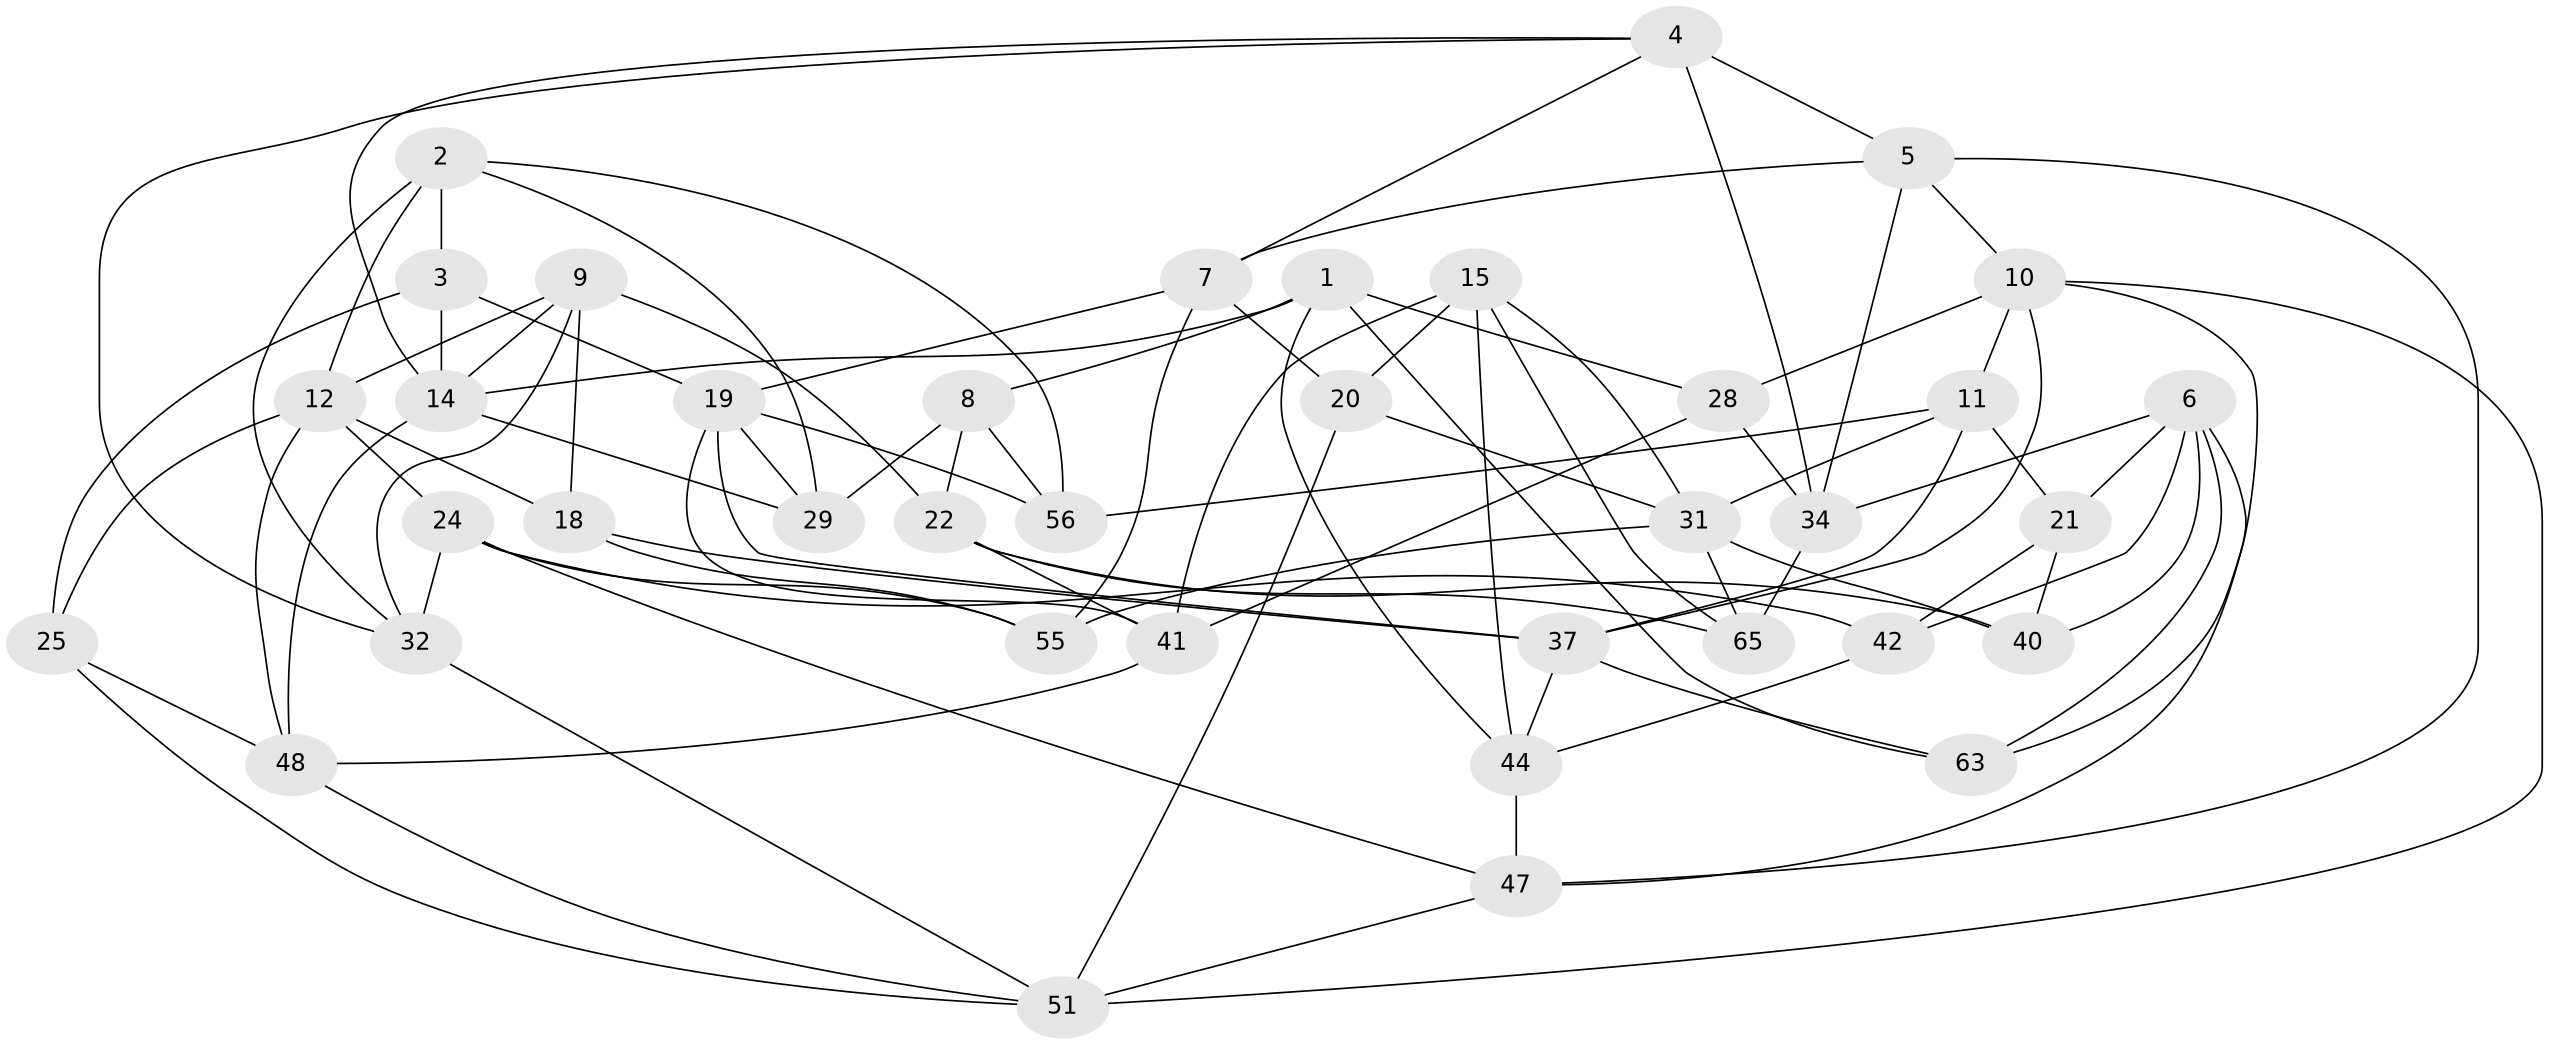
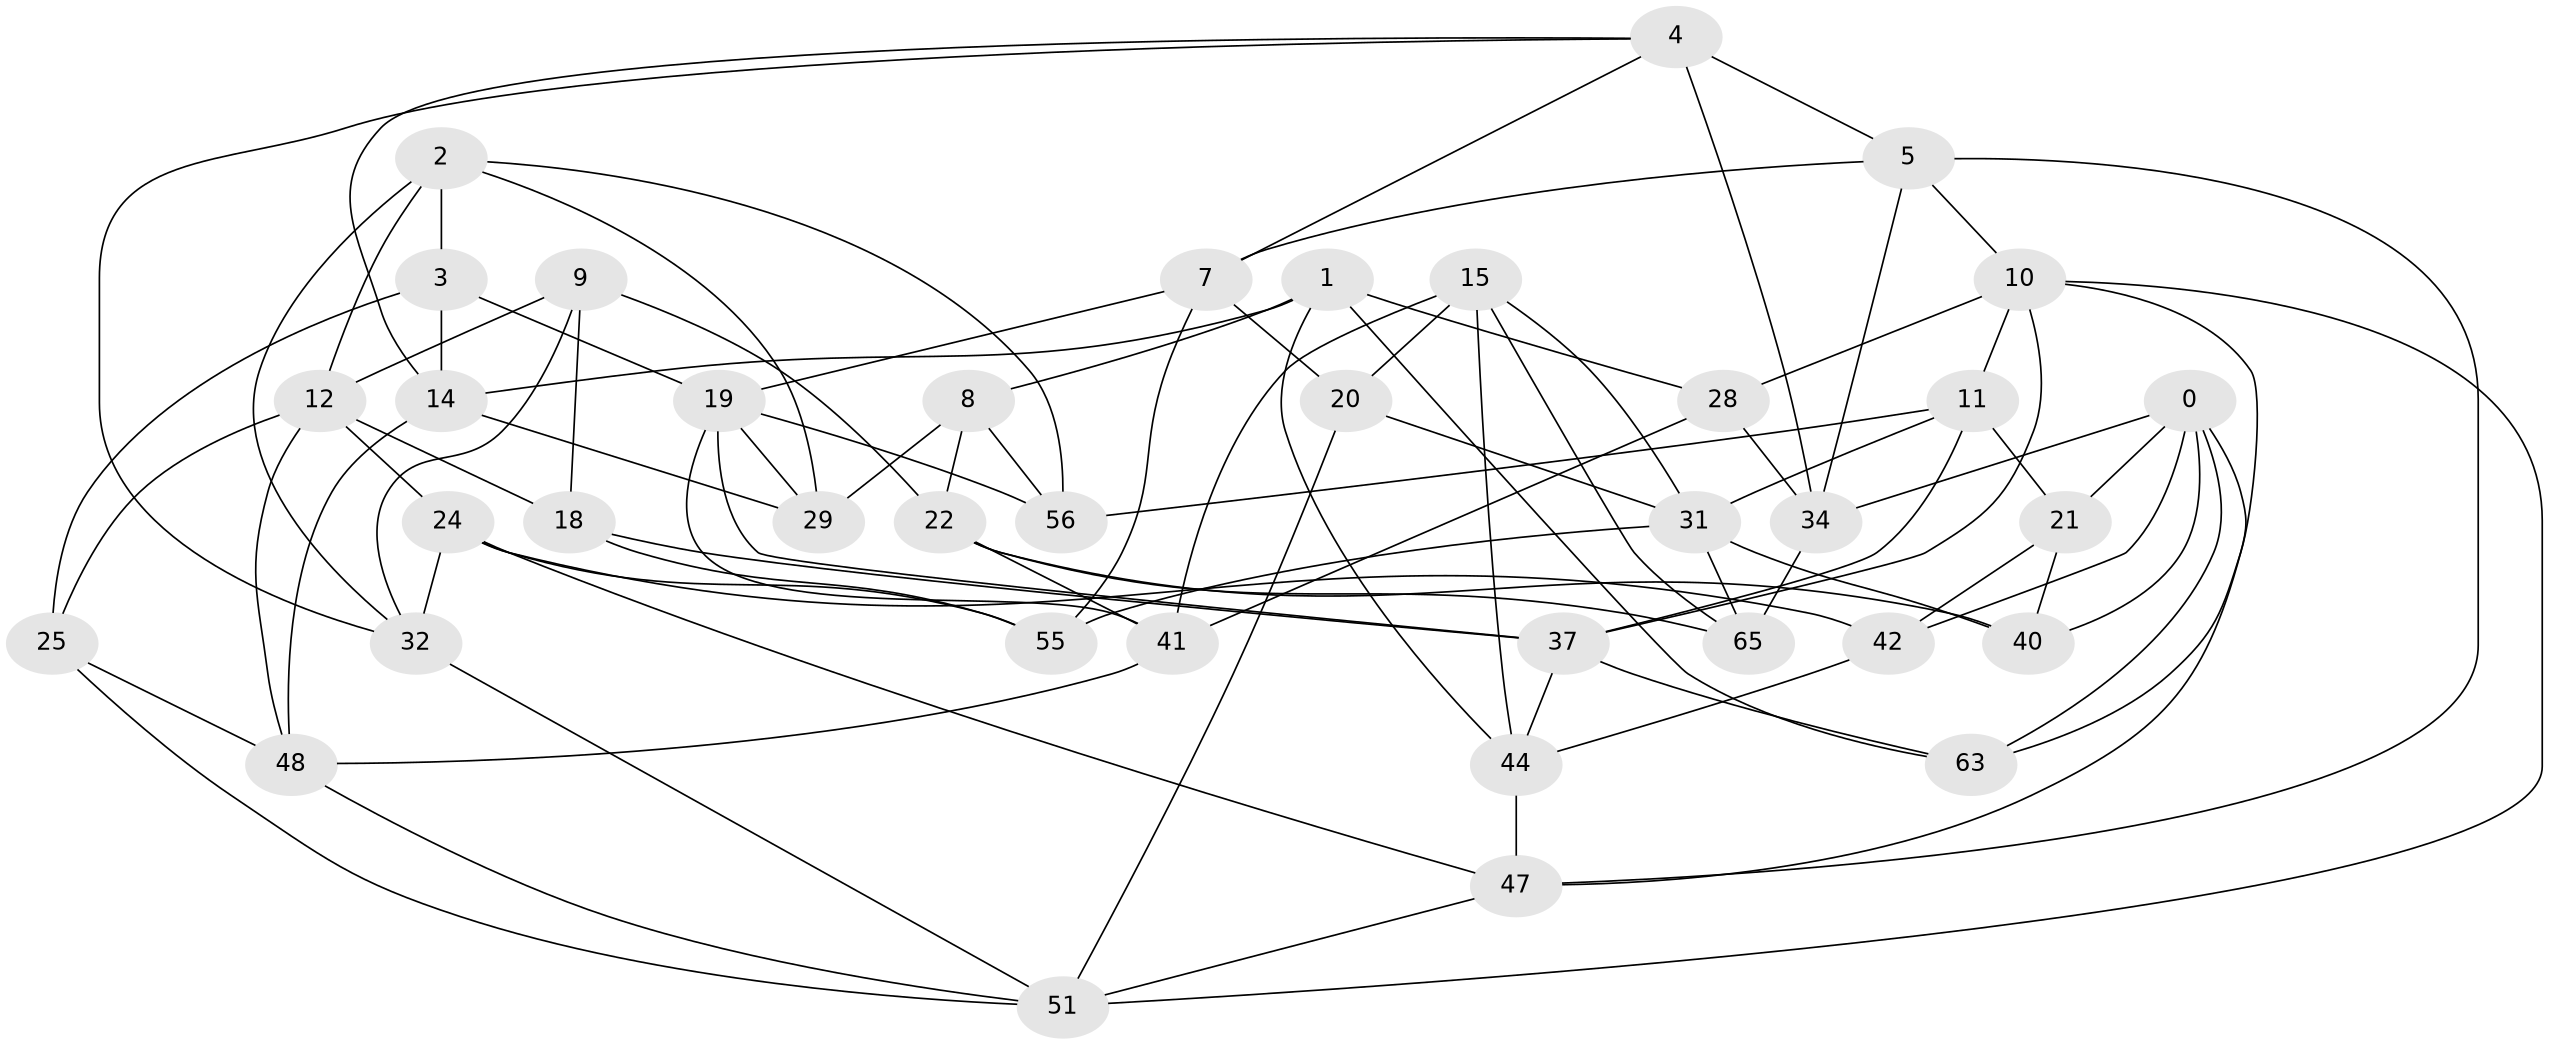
  graph {
    fontname="DejaVu Sans"
    node [color=gray90 fontname="DejaVu Sans" style=filled]
    edge [fontname="DejaVu Sans"]
    1 [super="+35"]
    8
    14 [super="+33"]
    28
    44 [super="+58"]
    63
    29
    56
    22 [super="+59"]
    48 [super="+61"]
    34 [super="+57"]
    41 [super="+54"]
    47 [super="+50"]
    2 [super="+17"]
    3
    12 [super="+46"]
    32 [super="+49"]
    19 [super="+62"]
    25 [super="+43"]
    18
    24 [super="+26"]
    51 [super="+64"]
    37 [super="+38"]
    4 [super="+13"]
    5 [super="+36"]
    7 [super="+60"]
    10 [super="+39"]
    20
    55
    65
    11 [super="+23"]
-   6 [super="+52"]
+   6 [super="+52" label=0]
    21
    40 [super="+45"]
    42
    31 [super="+53"]
    9 [super="+30"]
    15 [super="+16"]
    1 -- 8
    1 -- 14
    1 -- 28
    1 -- 44
    1 -- 63
    8 -- 29
    8 -- 56
    8 -- 22
    14 -- 29
    14 -- 48
    28 -- 34
    28 -- 41
    44 -- 47 [weight=2]
    22 -- 41
    22 -- 65
    22 -- 40
    48 -- 51
    34 -- 65
    41 -- 48
    47 -- 51
    2 -- 29
    2 -- 56
    2 -- 3
    2 -- 12
    2 -- 32
    3 -- 14
    3 -- 19
    3 -- 25
    12 -- 48
    12 -- 25
    12 -- 18
    12 -- 24
    32 -- 51
    19 -- 29
    19 -- 56
    19 -- 41
    19 -- 37
    25 -- 48
    25 -- 51
    18 -- 37
    18 -- 55
    24 -- 47
    24 -- 32 [weight=2]
    24 -- 55
    24 -- 42
    37 -- 44
    37 -- 63
    4 -- 14
    4 -- 34
    4 -- 32
    4 -- 5 [weight=2]
    4 -- 7
    5 -- 34
    5 -- 47
    5 -- 7
    5 -- 10
    7 -- 19
    7 -- 20
    7 -- 55
    10 -- 28
    10 -- 63
    10 -- 51
    10 -- 37
    10 -- 11
    20 -- 51
    20 -- 31
    11 -- 56
    11 -- 37
    11 -- 21
    11 -- 31
    6 -- 63
    6 -- 34
    6 -- 47
    6 -- 21
    6 -- 40
    6 -- 42
    21 -- 40
    21 -- 42
    42 -- 44
    31 -- 55
    31 -- 65
    31 -- 40
-   9 -- 14
    9 -- 22 [weight=2]
    9 -- 12
    9 -- 32
    9 -- 18
    15 -- 44
    15 -- 41 [weight=2]
    15 -- 20
    15 -- 65
    15 -- 31
  }
